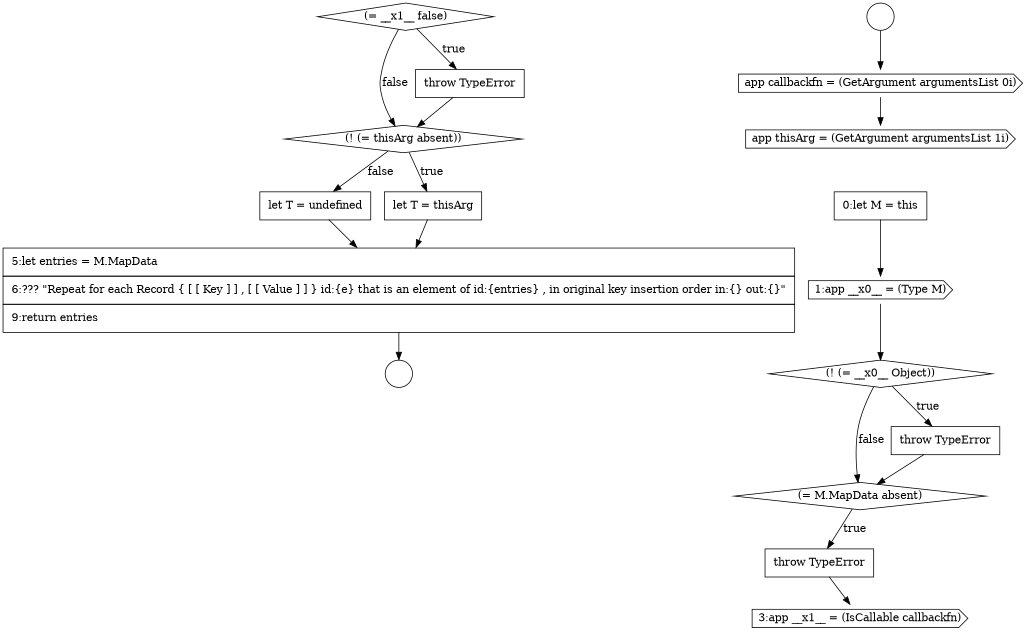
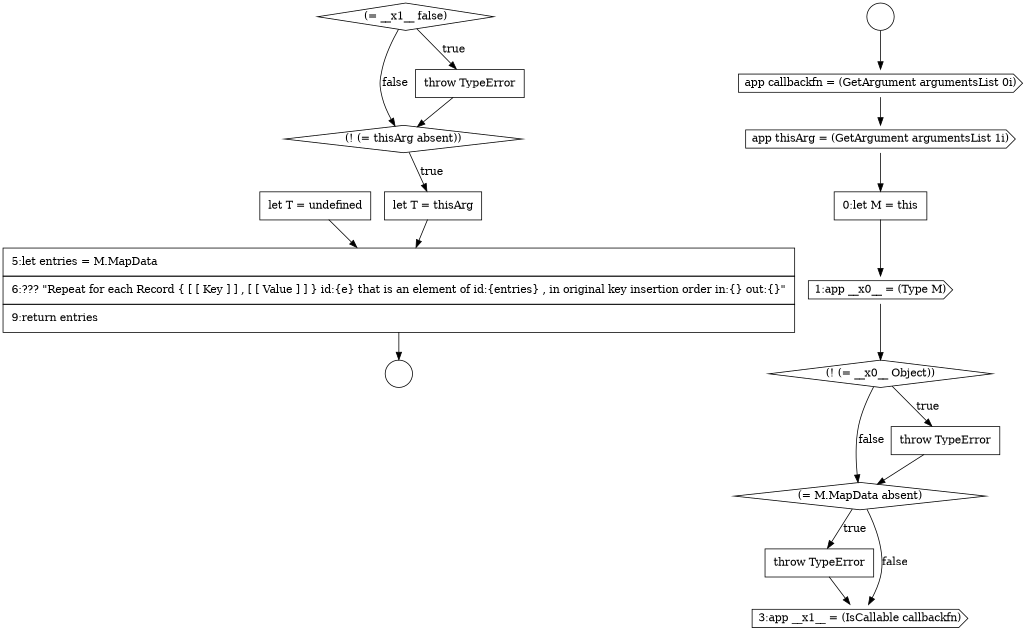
  digraph {
    node [color=black fillcolor=white shape=none style=filled]
    edge [color=black]
    n1 [label=<<font color="black">     <table border="0" cellborder="1" cellspacing="0" cellpadding="10">       <tr><td align="left">5:let entries = M.MapData</td></tr>       <tr><td align="left">6:??? &quot;Repeat for each Record { [ [ Key ] ] , [ [ Value ] ] } id:{e} that is an element of id:{entries} , in original key insertion order in:{} out:{}&quot;</td></tr>       <tr><td align="left">9:return entries</td></tr>     </table>   </font>> margin=0]
    n2 [label=" " shape=circle]
    n3 [label=<<font color="black">(! (= thisArg absent))</font>> shape=diamond]
    n4 [label=<<font color="black">     <table border="0" cellborder="1" cellspacing="0" cellpadding="10">       <tr><td align="left">let T = undefined</td></tr>     </table>   </font>> margin=0]
    n5 [label=<<font color="black">     <table border="0" cellborder="1" cellspacing="0" cellpadding="10">       <tr><td align="left">let T = thisArg</td></tr>     </table>   </font>> margin=0]
    n6 [label=<<font color="black">(= M.MapData absent)</font>> shape=diamond]
    n7 [label=<<font color="black">     <table border="0" cellborder="1" cellspacing="0" cellpadding="10">       <tr><td align="left">throw TypeError</td></tr>     </table>   </font>> margin=0]
    n8 [label=<<font color="black">3:app __x1__ = (IsCallable callbackfn)</font>> shape=cds]
    n9 [label=<<font color="black">     <table border="0" cellborder="1" cellspacing="0" cellpadding="10">       <tr><td align="left">0:let M = this</td></tr>     </table>   </font>> margin=0]
    n10 [label=<<font color="black">1:app __x0__ = (Type M)</font>> shape=cds]
    n11 [label=<<font color="black">(! (= __x0__ Object))</font>> shape=diamond]
    n12 [label=<<font color="black">     <table border="0" cellborder="1" cellspacing="0" cellpadding="10">       <tr><td align="left">throw TypeError</td></tr>     </table>   </font>> margin=0]
    n13 [label=<<font color="black">     <table border="0" cellborder="1" cellspacing="0" cellpadding="10">       <tr><td align="left">throw TypeError</td></tr>     </table>   </font>> margin=0]
    n14 [label=<<font color="black">(= __x1__ false)</font>> shape=diamond]
    n15 [label=<<font color="black">app callbackfn = (GetArgument argumentsList 0i)</font>> shape=cds]
    n16 [label=<<font color="black">app thisArg = (GetArgument argumentsList 1i)</font>> shape=cds]
    n17 [label=" " shape=circle]
    n1 -> n2
-   n3 -> n4 [label=<<font color="black">false</font>>]
    n3 -> n5 [label=<<font color="black">true</font>>]
    n4 -> n1
    n5 -> n1
    n6 -> n7 [label=<<font color="black">true</font>>]
+   n6 -> n8 [label=<<font color="black">false</font>>]
    n7 -> n8
    n9 -> n10
    n10 -> n11
    n11 -> n6 [label=<<font color="black">false</font>>]
    n11 -> n13 [label=<<font color="black">true</font>>]
    n12 -> n3
    n13 -> n6
    n14 -> n3 [label=<<font color="black">false</font>>]
    n14 -> n12 [label=<<font color="black">true</font>>]
    n15 -> n16
+   n16 -> n9
    n17 -> n15
  }
